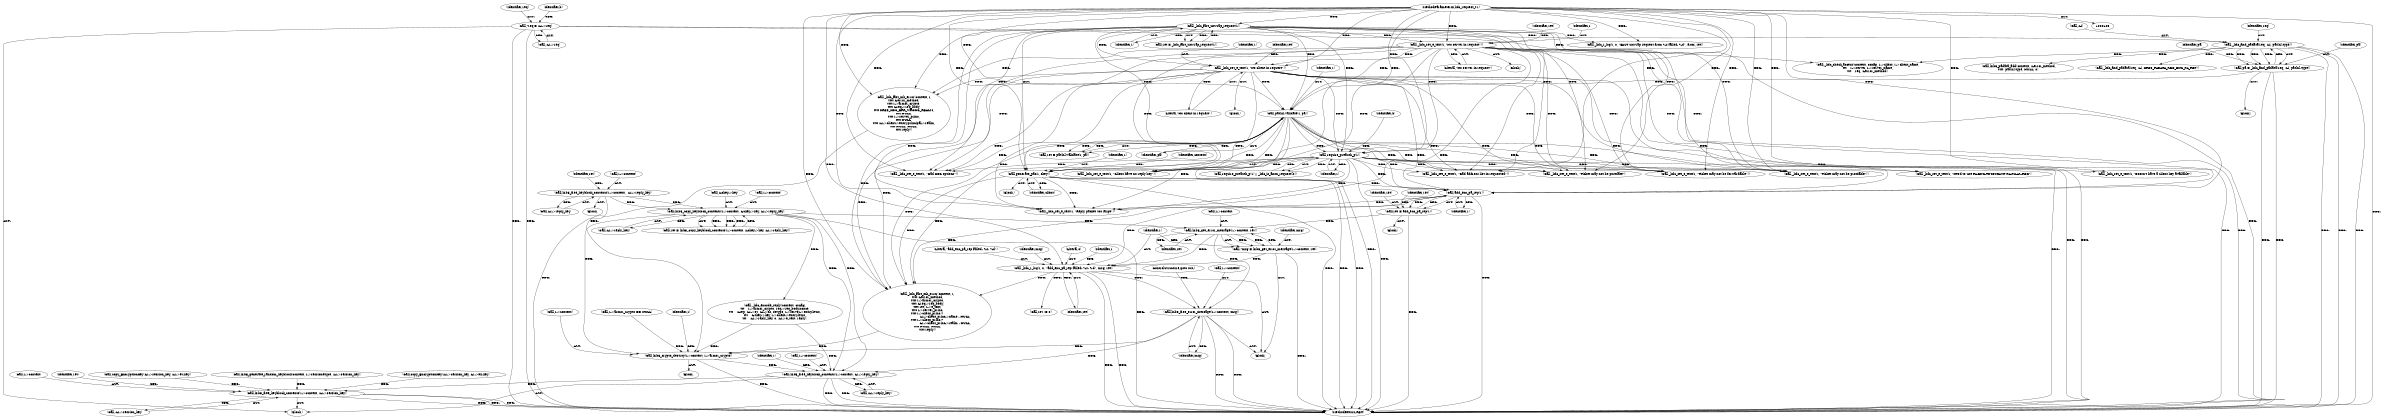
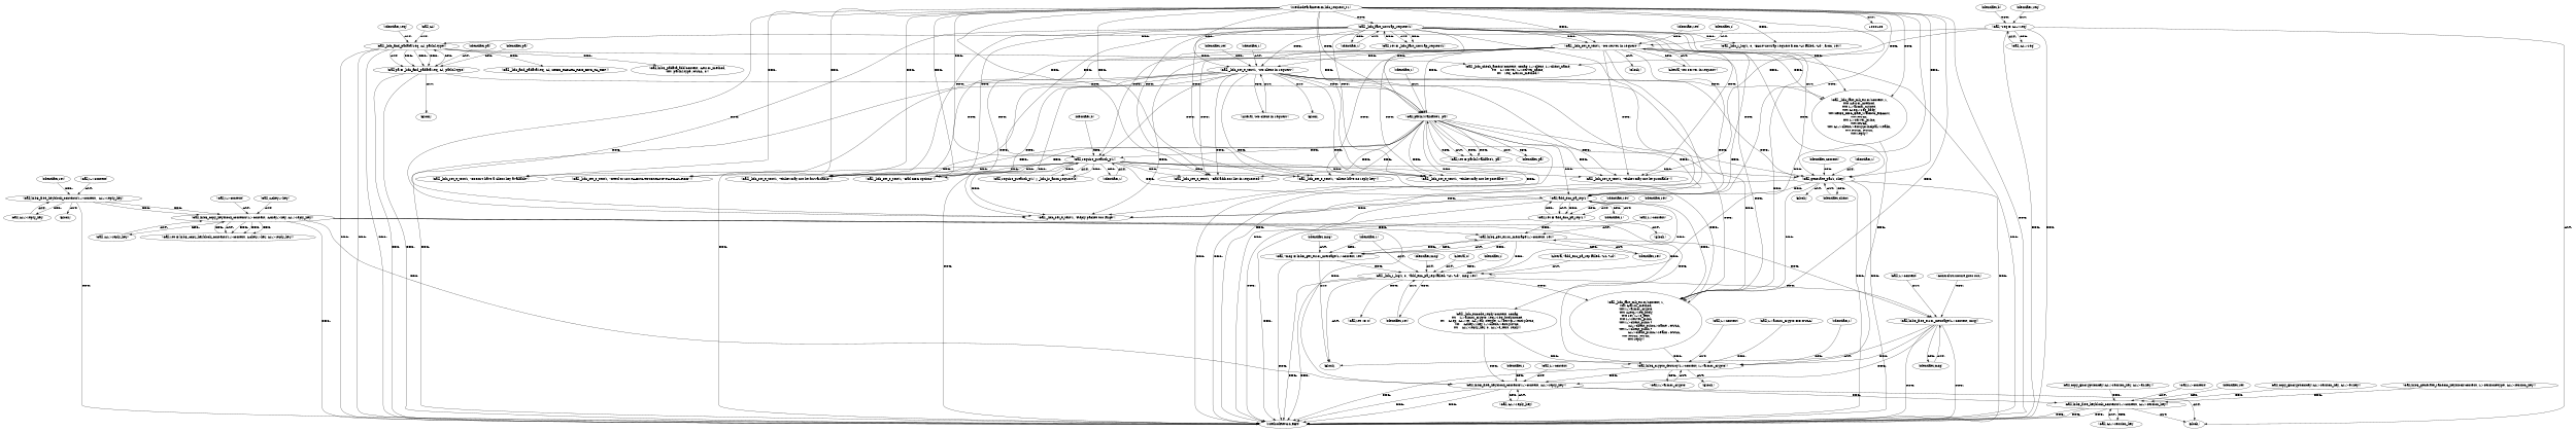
  digraph {
    n1 [label="(Call,krb5_free_error_message(r->context, msg))"]
    n2 [label="(Call,krb5_crypto_destroy(r->context, r->armor_crypto))"]
    n3 [label="(Call,krb5_free_keyblock_contents(r->context, &r->reply_key))"]
    n4 [label="(MethodReturn,RET)"]
    n5 [label="(Identifier,msg)"]
    n6 [label="(Block,)"]
+   n7 [label="(Call,r->armor_crypto)"]
    n8 [label="(Block,)"]
    n9 [label="(Block,)"]
    n10 [label="(Call,krb5_free_keyblock_contents(r->context, &r->session_key))"]
    n11 [label="(Call,&r->reply_key)"]
    n12 [label="(Call,krb5_get_error_message(r->context, ret))"]
    n13 [label="(Call,_kdc_r_log(r, 0, \"add_enc_pa_rep failed: %s: %d\", msg, ret))"]
    n14 [label="(Call,*msg = krb5_get_error_message(r->context, ret))"]
    n15 [label="(Identifier,ret)"]
    n16 [label="(Call,_kdc_fast_mk_error(context, r,\n \t\t\t\t &error_method,\n \t\t\t\t r->armor_crypto,\n \t\t\t\t &req->req_body,\n \t\t\t\t ret, r->e_text,\n \t\t\t\t r->server_princ,\n\t\t\t\t r->client_princ ?\n                                     &r->client_princ->name : NULL,\n\t\t\t\t r->client_princ ?\n                                     &r->client_princ->realm : NULL,\n \t\t\t\t NULL, NULL,\n \t\t\t\t reply))"]
    n17 [label="(Call,ret != 0)"]
    n18 [label="(Identifier,ret)"]
    n19 [label="(Call,krb5_copy_keyblock_contents(r->context, &ckey->key, &r->reply_key))"]
    n20 [label="(Call,&r->reply_key)"]
    n21 [label="(Call,ret = krb5_copy_keyblock_contents(r->context, &ckey->key, &r->reply_key))"]
    n22 [label="(Call,_kdc_encode_reply(context, config,\n\t\t\t    r->armor_crypto, req->req_body.nonce,\n\t\t\t    &rep, &r->et, &r->ek, setype, r->server->entry.kvno,\n\t\t\t    &skey->key, r->client->entry.kvno,\n\t\t\t    &r->reply_key, 0, &r->e_text, reply))"]
    n23 [label="(Call,krb5_free_keyblock_contents(r->context,  &r->reply_key))"]
    n24 [label="(Call,&r->reply_key)"]
    n25 [label="(Block,)"]
    n26 [label="(Call,ret = add_enc_pa_rep(r))"]
    n27 [label="(Call,add_enc_pa_rep(r))"]
    n28 [label="(Block,)"]
    n29 [label="(Call,_kdc_set_e_text(r, \"Reply packet too large\"))"]
    n30 [label="(Identifier,r)"]
    n31 [label="(Call,_kdc_set_e_text(r, \"No server in request\"))"]
    n32 [label="(Call,pat[n].validate(r, pa))"]
    n33 [label="(Call,_kdc_set_e_text(r, \"No client in request\"))"]
    n34 [label="(Call,generate_pac(r, skey))"]
    n35 [label="(Call,require_preauth_p(r))"]
    n36 [label="(Literal,\"No server in request\")"]
    n37 [label="(Call,_kdc_set_e_text(r, \"Bad address list in requested\"))"]
    n38 [label="(Call,_kdc_fast_mk_error(context, r,\n\t\t\t\t &error_method,\n\t\t\t\t r->armor_crypto,\n\t\t\t\t &req->req_body,\n\t\t\t\t KRB5_KDC_ERR_WRONG_REALM,\n\t\t\t\t NULL,\n\t\t\t\t r->server_princ,\n\t\t\t\t NULL,\n\t\t\t\t &r->client->entry.principal->realm,\n\t\t\t\t NULL, NULL,\n\t\t\t\t reply))"]
    n39 [label="(Call,_kdc_set_e_text(r, \"Ticket may not be postdate\"))"]
    n40 [label="(Call,_kdc_set_e_text(r, \"Ticket may not be forwardable\"))"]
    n41 [label="(Block,)"]
    n42 [label="(Call,_kdc_set_e_text(r, \"Bad KDC options\"))"]
    n43 [label="(Call,_kdc_set_e_text(r, \"Client have no reply key\"))"]
    n44 [label="(Call,_kdc_set_e_text(r, \"Ticket may not be proxiable\"))"]
    n45 [label="(Call,ret = pat[n].validate(r, pa))"]
    n46 [label="(Identifier,pa)"]
    n47 [label="(Literal,\"No client in request\")"]
    n48 [label="(Block,)"]
    n49 [label="(Block,)"]
    n50 [label="(Identifier,client)"]
    n51 [label="(Call,_kdc_set_e_text(r, \"Need to use PA-ENC-TIMESTAMP/PA-PK-AS-REQ\"))"]
    n52 [label="(Call,_kdc_set_e_text(r, \"Doesn't have a client key available\"))"]
    n53 [label="(Call,require_preauth_p(r) || _kdc_is_anon_request(b))"]
    n54 [label="(Identifier,r)"]
    n55 [label="(Call,_kdc_fast_unwrap_request(r))"]
    n56 [label="(Identifier,r)"]
    n57 [label="(Call,_kdc_r_log(r, 0, \"FAST unwrap request from %s failed: %d\", from, ret))"]
    n58 [label="(Call,ret = _kdc_fast_unwrap_request(r))"]
    n59 [label="(MethodParameterIn,kdc_request_t r)"]
    1000125
    n61 [label="(Call,pa = _kdc_find_padata(req, &i, pat[n].type))"]
    n62 [label="(Call,_kdc_find_padata(req, &i, pat[n].type))"]
    n63 [label="(Block,)"]
    n64 [label="(Call,_kdc_find_padata(req, &i, KRB5_PADATA_REQ_ENC_PA_REP))"]
    n65 [label="(Call,_kdc_check_access(context, config, r->client, r->client_name,\n\t\t\t    r->server, r->server_name,\n\t\t\t    req, &error_method))"]
    n66 [label="(Call,krb5_padata_add(context, &error_method,\n\t\t\t\t  pat[n].type, NULL, 0))"]
    n67 [label="(Call,*req = &r->req)"]
    n68 [label="(Call,&r->req)"]
    n69 [label="(Call,&r->session_key)"]
    n70 [label="(Identifier,msg)"]
    n71 [label="(Identifier,ret)"]
    n72 [label="(Identifier,r)"]
    n73 [label="(Call,r->context)"]
    n74 [label="(Identifier,req)"]
    n75 [label="(Call,krb5_generate_random_keyblock(context, r->sessionetype, &r->session_key))"]
    n76 [label="(Call,copy_EncryptionKey(&r->session_key, &r->ek.key))"]
    n77 [label="(Call,r->context)"]
    n78 [label="(Identifier,pa)"]
    n79 [label="(Identifier,ret)"]
    n80 [label="(Call,r->context)"]
    n81 [label="(Identifier,ret)"]
    n82 [label="(Literal,\"add_enc_pa_rep failed: %s: %d\")"]
    n83 [label="(Identifier,req)"]
    n84 [label="(Identifier,r)"]
    n85 [label="(Call,r->context)"]
    n86 [label="(Call,r->context)"]
    n87 [label="(Identifier,msg)"]
    n88 [label="(Identifier,b)"]
    n89 [label="(Call,&i)"]
    n90 [label="(Call,&ckey->key)"]
    n91 [label="(Identifier,b)"]
    n92 [label="(Call,r->context)"]
    n93 [label="(Identifier,pa)"]
    n94 [label="(Identifier,r)"]
    n95 [label="(Call,r->armor_crypto == NULL)"]
    n96 [label="(Identifier,r)"]
    n97 [label="(Literal,0)"]
    n98 [label="(Identifier,ret)"]
    n99 [label="(Identifier,ret)"]
    n100 [label="(Identifier,r)"]
    n101 [label="(Identifier,context)"]
    n102 [label="(Call,copy_EncryptionKey(&r->session_key, &r->et.key))"]
    n103 [label="(Identifier,ret)"]
    n104 [label="(ControlStructure,goto out;)"]
    n105 [label="(Identifier,r)"]
    n106 [label="(Identifier,r)"]
    n107 [label="(Call,r->context)"]
    n108 [label="(Identifier,r)"]
    n1 -> n2 [label="DDG: "]
    n1 -> n3 [label="DDG: "]
    n1 -> n4 [label="DDG: "]
    n1 -> n4 [label="DDG: "]
    n1 -> n5 [label="CFG: "]
    n1 -> n6 [label="AST: "]
    n2 -> n3 [label="DDG: "]
    n2 -> n4 [label="DDG: "]
+   n2 -> n7 [label="CFG: "]
    n2 -> n8 [label="AST: "]
    n3 -> n4 [label="DDG: "]
    n3 -> n4 [label="DDG: "]
    n3 -> n9 [label="AST: "]
    n3 -> n10 [label="DDG: "]
    n3 -> n11 [label="CFG: "]
    n5 -> n1 [label="AST: "]
+   n7 -> n2 [label="AST: "]
    n10 -> n4 [label="DDG: "]
    n10 -> n4 [label="DDG: "]
    n10 -> n4 [label="DDG: "]
    n10 -> n9 [label="AST: "]
    n10 -> n69 [label="CFG: "]
    n11 -> n3 [label="AST: "]
    n12 -> n1 [label="DDG: "]
    n12 -> n13 [label="DDG: "]
    n12 -> n14 [label="AST: "]
    n12 -> n14 [label="DDG: "]
    n12 -> n14 [label="DDG: "]
    n12 -> n15 [label="CFG: "]
    n13 -> n1 [label="DDG: "]
    n13 -> n4 [label="DDG: "]
    n13 -> n4 [label="DDG: "]
    n13 -> n6 [label="AST: "]
    n13 -> n16 [label="DDG: "]
    n13 -> n17 [label="DDG: "]
    n13 -> n18 [label="CFG: "]
    n14 -> n4 [label="DDG: "]
    n14 -> n6 [label="AST: "]
    n14 -> n12 [label="CFG: "]
    n14 -> n13 [label="DDG: "]
    n15 -> n12 [label="AST: "]
    n16 -> n2 [label="DDG: "]
    n18 -> n13 [label="AST: "]
    n19 -> n2 [label="DDG: "]
    n19 -> n3 [label="DDG: "]
    n19 -> n3 [label="DDG: "]
    n19 -> n4 [label="DDG: "]
    n19 -> n12 [label="DDG: "]
    n19 -> n20 [label="CFG: "]
    n19 -> n21 [label="AST: "]
    n19 -> n21 [label="DDG: "]
    n19 -> n21 [label="DDG: "]
    n19 -> n21 [label="DDG: "]
    n19 -> n22 [label="DDG: "]
    n20 -> n19 [label="AST: "]
    n21 -> n19 [label="CFG: "]
    n22 -> n2 [label="DDG: "]
    n22 -> n3 [label="DDG: "]
    n23 -> n4 [label="DDG: "]
    n23 -> n19 [label="DDG: "]
    n23 -> n19 [label="DDG: "]
    n23 -> n24 [label="CFG: "]
    n23 -> n25 [label="AST: "]
    n24 -> n23 [label="AST: "]
    n26 -> n4 [label="DDG: "]
    n26 -> n12 [label="DDG: "]
    n26 -> n27 [label="CFG: "]
    n26 -> n28 [label="AST: "]
    n27 -> n4 [label="DDG: "]
    n27 -> n13 [label="DDG: "]
    n27 -> n16 [label="DDG: "]
    n27 -> n26 [label="AST: "]
    n27 -> n26 [label="DDG: "]
    n27 -> n29 [label="DDG: "]
    n27 -> n30 [label="CFG: "]
    n30 -> n27 [label="AST: "]
    n31 -> n4 [label="DDG: "]
    n31 -> n4 [label="DDG: "]
    n31 -> n16 [label="DDG: "]
    n31 -> n27 [label="DDG: "]
    n31 -> n29 [label="DDG: "]
    n31 -> n32 [label="DDG: "]
    n31 -> n33 [label="DDG: "]
    n31 -> n34 [label="DDG: "]
    n31 -> n35 [label="DDG: "]
    n31 -> n36 [label="CFG: "]
    n31 -> n37 [label="DDG: "]
    n31 -> n38 [label="DDG: "]
    n31 -> n39 [label="DDG: "]
    n31 -> n40 [label="DDG: "]
    n31 -> n41 [label="AST: "]
    n31 -> n42 [label="DDG: "]
    n31 -> n43 [label="DDG: "]
    n31 -> n44 [label="DDG: "]
    n32 -> n4 [label="DDG: "]
    n32 -> n4 [label="DDG: "]
    n32 -> n16 [label="DDG: "]
    n32 -> n27 [label="DDG: "]
    n32 -> n29 [label="DDG: "]
    n32 -> n34 [label="DDG: "]
    n32 -> n35 [label="DDG: "]
    n32 -> n37 [label="DDG: "]
    n32 -> n39 [label="DDG: "]
    n32 -> n40 [label="DDG: "]
    n32 -> n42 [label="DDG: "]
    n32 -> n43 [label="DDG: "]
    n32 -> n44 [label="DDG: "]
    n32 -> n45 [label="AST: "]
    n32 -> n45 [label="DDG: "]
    n32 -> n45 [label="DDG: "]
    n32 -> n46 [label="CFG: "]
    n33 -> n4 [label="DDG: "]
    n33 -> n4 [label="DDG: "]
    n33 -> n16 [label="DDG: "]
    n33 -> n27 [label="DDG: "]
    n33 -> n29 [label="DDG: "]
    n33 -> n32 [label="DDG: "]
    n33 -> n34 [label="DDG: "]
    n33 -> n35 [label="DDG: "]
    n33 -> n37 [label="DDG: "]
    n33 -> n38 [label="DDG: "]
    n33 -> n39 [label="DDG: "]
    n33 -> n40 [label="DDG: "]
    n33 -> n42 [label="DDG: "]
    n33 -> n43 [label="DDG: "]
    n33 -> n44 [label="DDG: "]
    n33 -> n47 [label="CFG: "]
    n33 -> n48 [label="AST: "]
    n34 -> n4 [label="DDG: "]
    n34 -> n4 [label="DDG: "]
    n34 -> n4 [label="DDG: "]
    n34 -> n16 [label="DDG: "]
    n34 -> n27 [label="DDG: "]
    n34 -> n29 [label="DDG: "]
    n34 -> n49 [label="AST: "]
    n34 -> n50 [label="CFG: "]
    n35 -> n4 [label="DDG: "]
    n35 -> n16 [label="DDG: "]
    n35 -> n27 [label="DDG: "]
    n35 -> n29 [label="DDG: "]
-   n35 -> n34 [label="AST: "]
+   n35 -> n34 [label="DDG: "]
    n35 -> n37 [label="DDG: "]
    n35 -> n39 [label="DDG: "]
    n35 -> n40 [label="DDG: "]
    n35 -> n42 [label="DDG: "]
    n35 -> n43 [label="DDG: "]
    n35 -> n44 [label="DDG: "]
    n35 -> n51 [label="DDG: "]
    n35 -> n52 [label="DDG: "]
    n35 -> n53 [label="AST: "]
    n35 -> n53 [label="DDG: "]
    n35 -> n54 [label="CFG: "]
    n36 -> n31 [label="AST: "]
    n38 -> n2 [label="DDG: "]
    n45 -> n32 [label="CFG: "]
    n46 -> n32 [label="AST: "]
    n47 -> n33 [label="AST: "]
    n50 -> n34 [label="AST: "]
-   n53 -> n35 [label="CFG: "]
+   n53 -> n35 [label="DDG: "]
    n54 -> n35 [label="AST: "]
    n55 -> n4 [label="DDG: "]
    n55 -> n16 [label="DDG: "]
    n55 -> n27 [label="DDG: "]
    n55 -> n29 [label="DDG: "]
    n55 -> n31 [label="DDG: "]
    n55 -> n32 [label="DDG: "]
    n55 -> n33 [label="DDG: "]
    n55 -> n34 [label="AST: "]
    n55 -> n35 [label="DDG: "]
    n55 -> n37 [label="DDG: "]
    n55 -> n38 [label="DDG: "]
    n55 -> n39 [label="DDG: "]
    n55 -> n40 [label="DDG: "]
    n55 -> n42 [label="DDG: "]
    n55 -> n43 [label="DDG: "]
    n55 -> n44 [label="DDG: "]
    n55 -> n56 [label="CFG: "]
    n55 -> n57 [label="DDG: "]
    n55 -> n58 [label="AST: "]
    n55 -> n58 [label="DDG: "]
    n56 -> n55 [label="AST: "]
-   n58 -> n55 [label="CFG: "]
+   n58 -> n55 [label="DDG: "]
    n59 -> n4 [label="DDG: "]
    n59 -> n13 [label="DDG: "]
    n59 -> n16 [label="DDG: "]
    n59 -> n27 [label="DDG: "]
    n59 -> n29 [label="DDG: "]
    n59 -> n31 [label="DDG: "]
    n59 -> n32 [label="DDG: "]
    n59 -> n33 [label="DDG: "]
    n59 -> n34 [label="DDG: "]
    n59 -> n35 [label="DDG: "]
    n59 -> n37 [label="DDG: "]
    n59 -> n38 [label="DDG: "]
    n59 -> n39 [label="DDG: "]
    n59 -> n40 [label="DDG: "]
    n59 -> n42 [label="DDG: "]
    n59 -> n43 [label="DDG: "]
    n59 -> n44 [label="DDG: "]
    n59 -> n51 [label="DDG: "]
    n59 -> n52 [label="DDG: "]
    n59 -> n55 [label="DDG: "]
    n59 -> n57 [label="DDG: "]
    n59 -> 1000125 [label="AST: "]
    n61 -> n4 [label="DDG: "]
    n61 -> n4 [label="DDG: "]
    n61 -> n32 [label="DDG: "]
    n61 -> n62 [label="CFG: "]
    n61 -> n63 [label="AST: "]
    n62 -> n4 [label="DDG: "]
    n62 -> n4 [label="DDG: "]
    n62 -> n4 [label="DDG: "]
    n62 -> n61 [label="AST: "]
    n62 -> n61 [label="DDG: "]
    n62 -> n61 [label="DDG: "]
    n62 -> n61 [label="DDG: "]
    n62 -> n64 [label="DDG: "]
    n62 -> n65 [label="DDG: "]
    n62 -> n66 [label="DDG: "]
    n67 -> n4 [label="DDG: "]
    n67 -> n4 [label="DDG: "]
    n67 -> n9 [label="AST: "]
    n67 -> n62 [label="DDG: "]
    n67 -> n65 [label="DDG: "]
    n67 -> n68 [label="CFG: "]
    n68 -> n67 [label="AST: "]
    n69 -> n10 [label="AST: "]
    n70 -> n14 [label="AST: "]
    n71 -> n31 [label="CFG: "]
    n72 -> n32 [label="AST: "]
    n73 -> n19 [label="AST: "]
    n74 -> n62 [label="AST: "]
    n75 -> n10 [label="DDG: "]
    n76 -> n10 [label="DDG: "]
    n77 -> n10 [label="AST: "]
    n78 -> n61 [label="AST: "]
    n79 -> n10 [label="CFG: "]
    n80 -> n12 [label="AST: "]
    n81 -> n23 [label="CFG: "]
    n82 -> n13 [label="AST: "]
    n83 -> n67 [label="AST: "]
    n84 -> n3 [label="CFG: "]
    n85 -> n23 [label="AST: "]
    n86 -> n1 [label="AST: "]
    n87 -> n13 [label="AST: "]
    n88 -> n35 [label="CFG: "]
    n89 -> n62 [label="AST: "]
    n90 -> n19 [label="AST: "]
    n91 -> n67 [label="CFG: "]
    n92 -> n2 [label="AST: "]
    n93 -> n61 [label="CFG: "]
    n94 -> n31 [label="AST: "]
    n95 -> n2 [label="DDG: "]
    n96 -> n13 [label="AST: "]
    n96 -> n14 [label="CFG: "]
    n97 -> n13 [label="AST: "]
    n98 -> n26 [label="CFG: "]
    n99 -> n33 [label="CFG: "]
    n100 -> n2 [label="CFG: "]
    n101 -> n34 [label="CFG: "]
    n102 -> n10 [label="DDG: "]
    n103 -> n26 [label="AST: "]
    n104 -> n1 [label="CFG: "]
    n105 -> n34 [label="AST: "]
    n106 -> n13 [label="CFG: "]
    n107 -> n3 [label="AST: "]
    n108 -> n33 [label="AST: "]
  }
